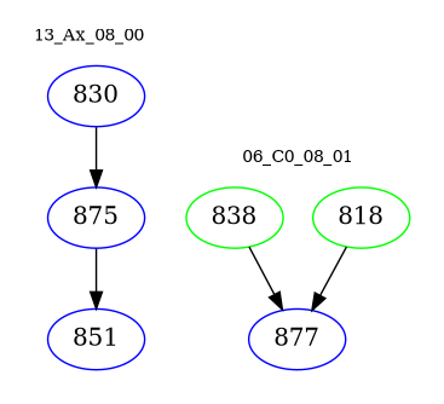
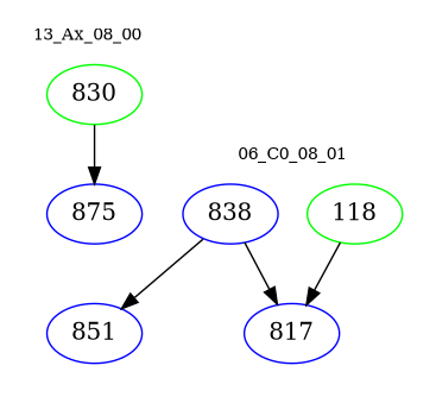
  digraph {
    node [color=blue]
    edge [color=black]
-   n1 [label=830]
+   n1 [color=green label=830]
    n2 [label=875]
    n3 [label=851]
-   n4 [color=green label=818]
-   n5 [label=877]
-   n6 [color=green label=838]
+   n4 [color=green label=118]
+   n5 [label=817]
+   n6 [label=838]
    subgraph cluster_1 {
      color=white
      fontsize=10
      label="13_Ax_08_00"
      n1
      n2
      n3
    }
    subgraph cluster_2 {
      color=white
      fontsize=10
      label="06_C0_08_01"
      n4
      n5
      n6
    }
    n1 -> n2
-   n2 -> n3
+   n6 -> n3
    n4 -> n5
    n6 -> n5
  }
